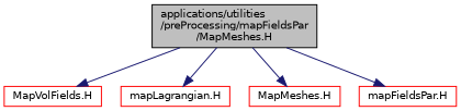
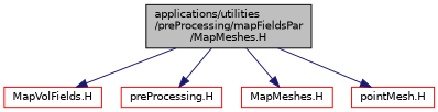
  digraph {
    node [color=red fontname=Helvetica fontsize=10 shape=record]
    edge [color=midnightblue fontname=Helvetica fontsize=10 labelfontname=Helvetica labelfontsize=10 style=solid]
    n1 [color=black fillcolor=grey75 fontcolor=black height=0.2 label="applications/utilities\l/preProcessing/mapFieldsPar\l/MapMeshes.H" style=filled width=0.4]
    n2 [height=0.2 label="MapVolFields.H" width=0.4]
-   n3 [height=0.2 label="mapLagrangian.H" width=0.4]
+   n3 [height=0.2 label="preProcessing.H" width=0.4]
    n4 [height=0.2 label="MapMeshes.H" width=0.4]
-   n5 [height=0.2 label="mapFieldsPar.H" width=0.4]
+   n5 [height=0.2 label="pointMesh.H" width=0.4]
    n1 -> n2
    n1 -> n3
    n1 -> n4
    n1 -> n5
  }
